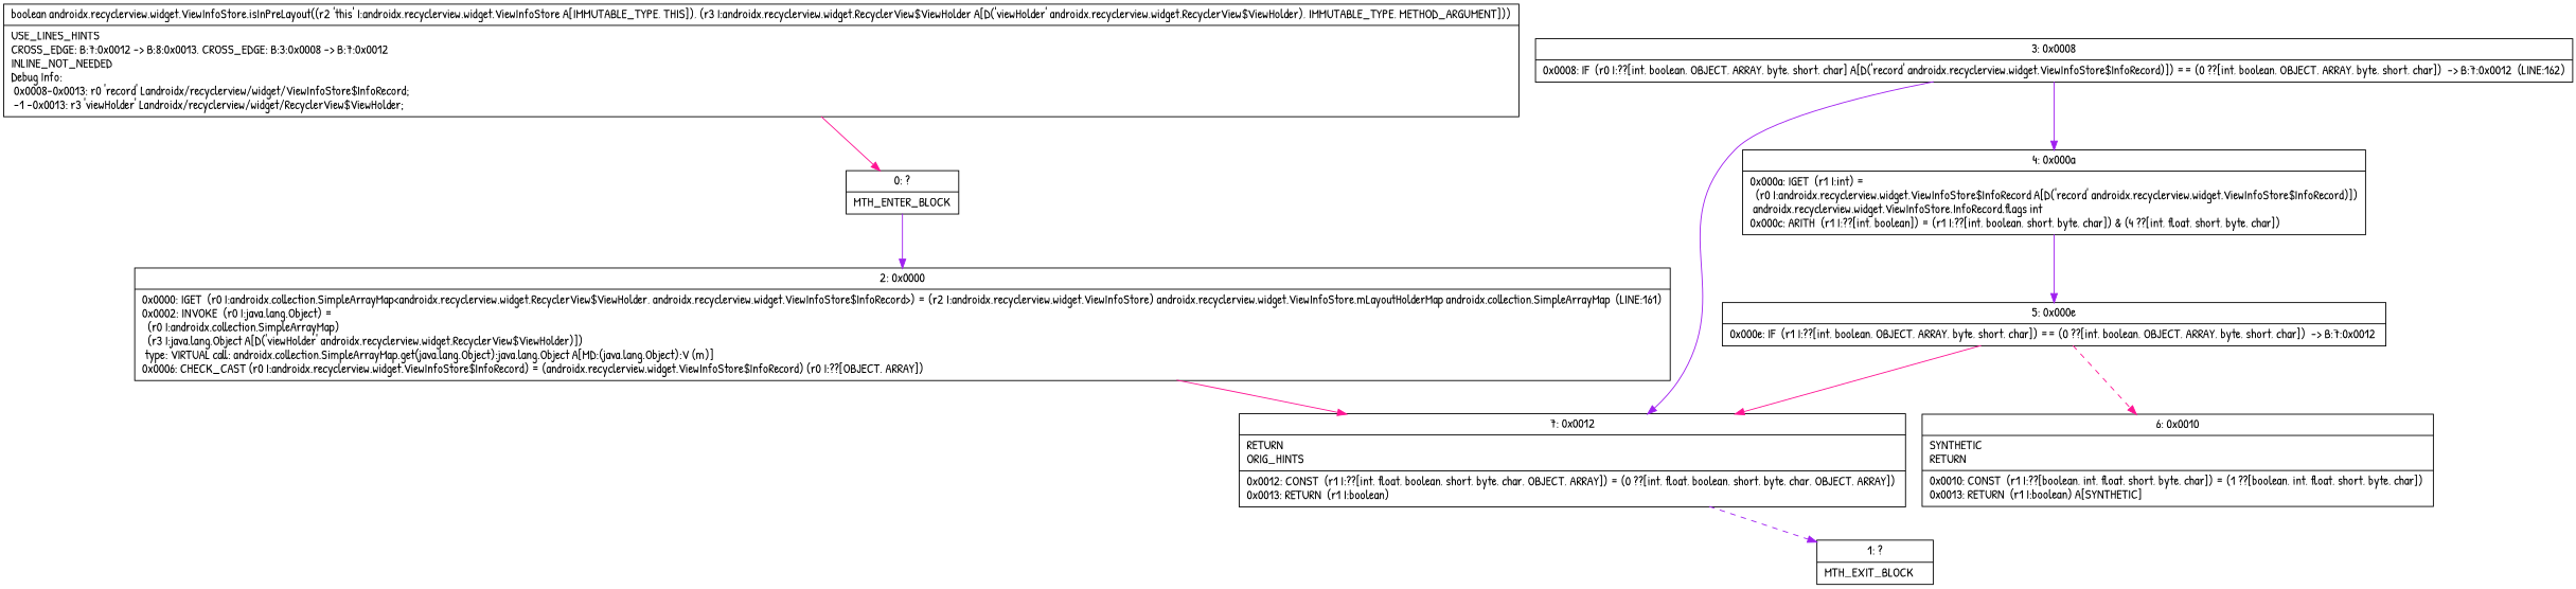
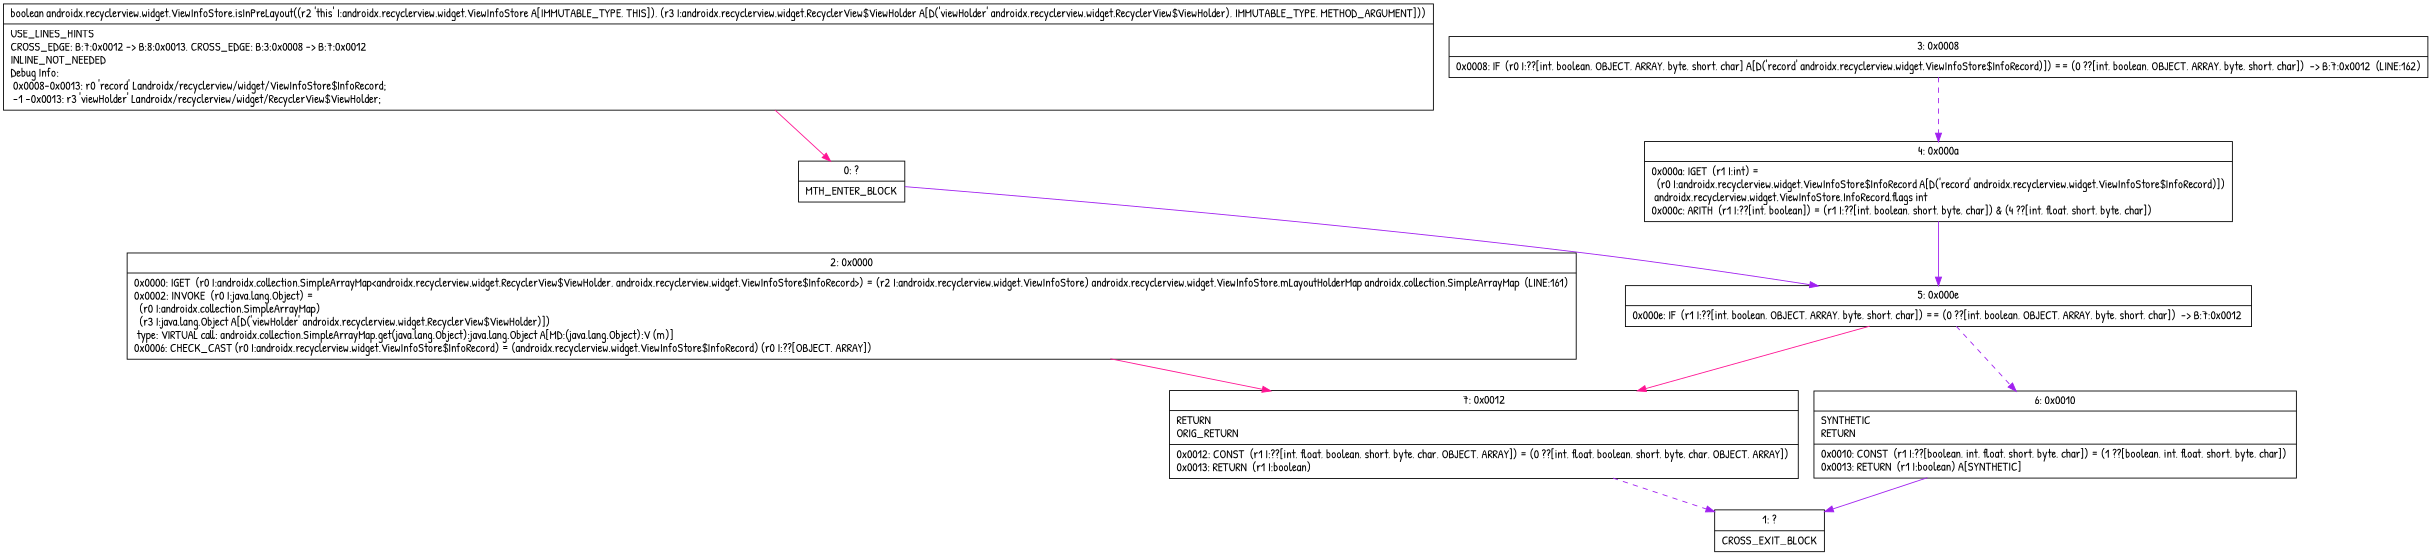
  digraph {
    fontname="Patrick Hand"
    node [fontname="Patrick Hand" shape=record]
    edge [color=purple fontname="Patrick Hand"]
    n1 [label="{0\:\ ?|MTH_ENTER_BLOCK\l}"]
    n2 [label="{2\:\ 0x0000|0x0000: IGET  (r0 I:androidx.collection.SimpleArrayMap\<androidx.recyclerview.widget.RecyclerView$ViewHolder, androidx.recyclerview.widget.ViewInfoStore$InfoRecord\>) = (r2 I:androidx.recyclerview.widget.ViewInfoStore) androidx.recyclerview.widget.ViewInfoStore.mLayoutHolderMap androidx.collection.SimpleArrayMap  (LINE:161)\l0x0002: INVOKE  (r0 I:java.lang.Object) = \l  (r0 I:androidx.collection.SimpleArrayMap)\l  (r3 I:java.lang.Object A[D('viewHolder' androidx.recyclerview.widget.RecyclerView$ViewHolder)])\l type: VIRTUAL call: androidx.collection.SimpleArrayMap.get(java.lang.Object):java.lang.Object A[MD:(java.lang.Object):V (m)]\l0x0006: CHECK_CAST (r0 I:androidx.recyclerview.widget.ViewInfoStore$InfoRecord) = (androidx.recyclerview.widget.ViewInfoStore$InfoRecord) (r0 I:??[OBJECT, ARRAY]) \l}"]
-   n3 [label="{7\:\ 0x0012|RETURN\lORIG_HINTS\l|0x0012: CONST  (r1 I:??[int, float, boolean, short, byte, char, OBJECT, ARRAY]) = (0 ??[int, float, boolean, short, byte, char, OBJECT, ARRAY]) \l0x0013: RETURN  (r1 I:boolean) \l}"]
+   n3 [label="{7\:\ 0x0012|RETURN\lORIG_RETURN\l|0x0012: CONST  (r1 I:??[int, float, boolean, short, byte, char, OBJECT, ARRAY]) = (0 ??[int, float, boolean, short, byte, char, OBJECT, ARRAY]) \l0x0013: RETURN  (r1 I:boolean) \l}"]
    n4 [label="{3\:\ 0x0008|0x0008: IF  (r0 I:??[int, boolean, OBJECT, ARRAY, byte, short, char] A[D('record' androidx.recyclerview.widget.ViewInfoStore$InfoRecord)]) == (0 ??[int, boolean, OBJECT, ARRAY, byte, short, char])  \-\> B:7:0x0012  (LINE:162)\l}"]
    n5 [label="{4\:\ 0x000a|0x000a: IGET  (r1 I:int) = \l  (r0 I:androidx.recyclerview.widget.ViewInfoStore$InfoRecord A[D('record' androidx.recyclerview.widget.ViewInfoStore$InfoRecord)])\l androidx.recyclerview.widget.ViewInfoStore.InfoRecord.flags int \l0x000c: ARITH  (r1 I:??[int, boolean]) = (r1 I:??[int, boolean, short, byte, char]) & (4 ??[int, float, short, byte, char]) \l}"]
    n6 [label="{5\:\ 0x000e|0x000e: IF  (r1 I:??[int, boolean, OBJECT, ARRAY, byte, short, char]) == (0 ??[int, boolean, OBJECT, ARRAY, byte, short, char])  \-\> B:7:0x0012 \l}"]
-   n7 [label="{1\:\ ?|MTH_EXIT_BLOCK\l}"]
+   n7 [label="{1\:\ ?|CROSS_EXIT_BLOCK\l}"]
    n8 [label="{6\:\ 0x0010|SYNTHETIC\lRETURN\l|0x0010: CONST  (r1 I:??[boolean, int, float, short, byte, char]) = (1 ??[boolean, int, float, short, byte, char]) \l0x0013: RETURN  (r1 I:boolean) A[SYNTHETIC]\l}"]
    n9 [label="{boolean androidx.recyclerview.widget.ViewInfoStore.isInPreLayout((r2 'this' I:androidx.recyclerview.widget.ViewInfoStore A[IMMUTABLE_TYPE, THIS]), (r3 I:androidx.recyclerview.widget.RecyclerView$ViewHolder A[D('viewHolder' androidx.recyclerview.widget.RecyclerView$ViewHolder), IMMUTABLE_TYPE, METHOD_ARGUMENT]))  | USE_LINES_HINTS\lCROSS_EDGE: B:7:0x0012 \-\> B:8:0x0013, CROSS_EDGE: B:3:0x0008 \-\> B:7:0x0012\lINLINE_NOT_NEEDED\lDebug Info:\l  0x0008\-0x0013: r0 'record' Landroidx\/recyclerview\/widget\/ViewInfoStore$InfoRecord;\l  \-1 \-0x0013: r3 'viewHolder' Landroidx\/recyclerview\/widget\/RecyclerView$ViewHolder;\l}"]
-   n1 -> n2
+   n1 -> n6
    n2 -> n3 [color=deeppink]
    n3 -> n7 [style=dashed]
-   n4 -> n3
-   n4 -> n5 [style=solid]
+   n4 -> n5 [style=dashed]
    n5 -> n6
    n6 -> n3 [color=deeppink]
-   n6 -> n8 [color=deeppink style=dashed]
+   n6 -> n8 [style=dashed]
+   n8 -> n7
    n9 -> n1 [color=deeppink]
  }
